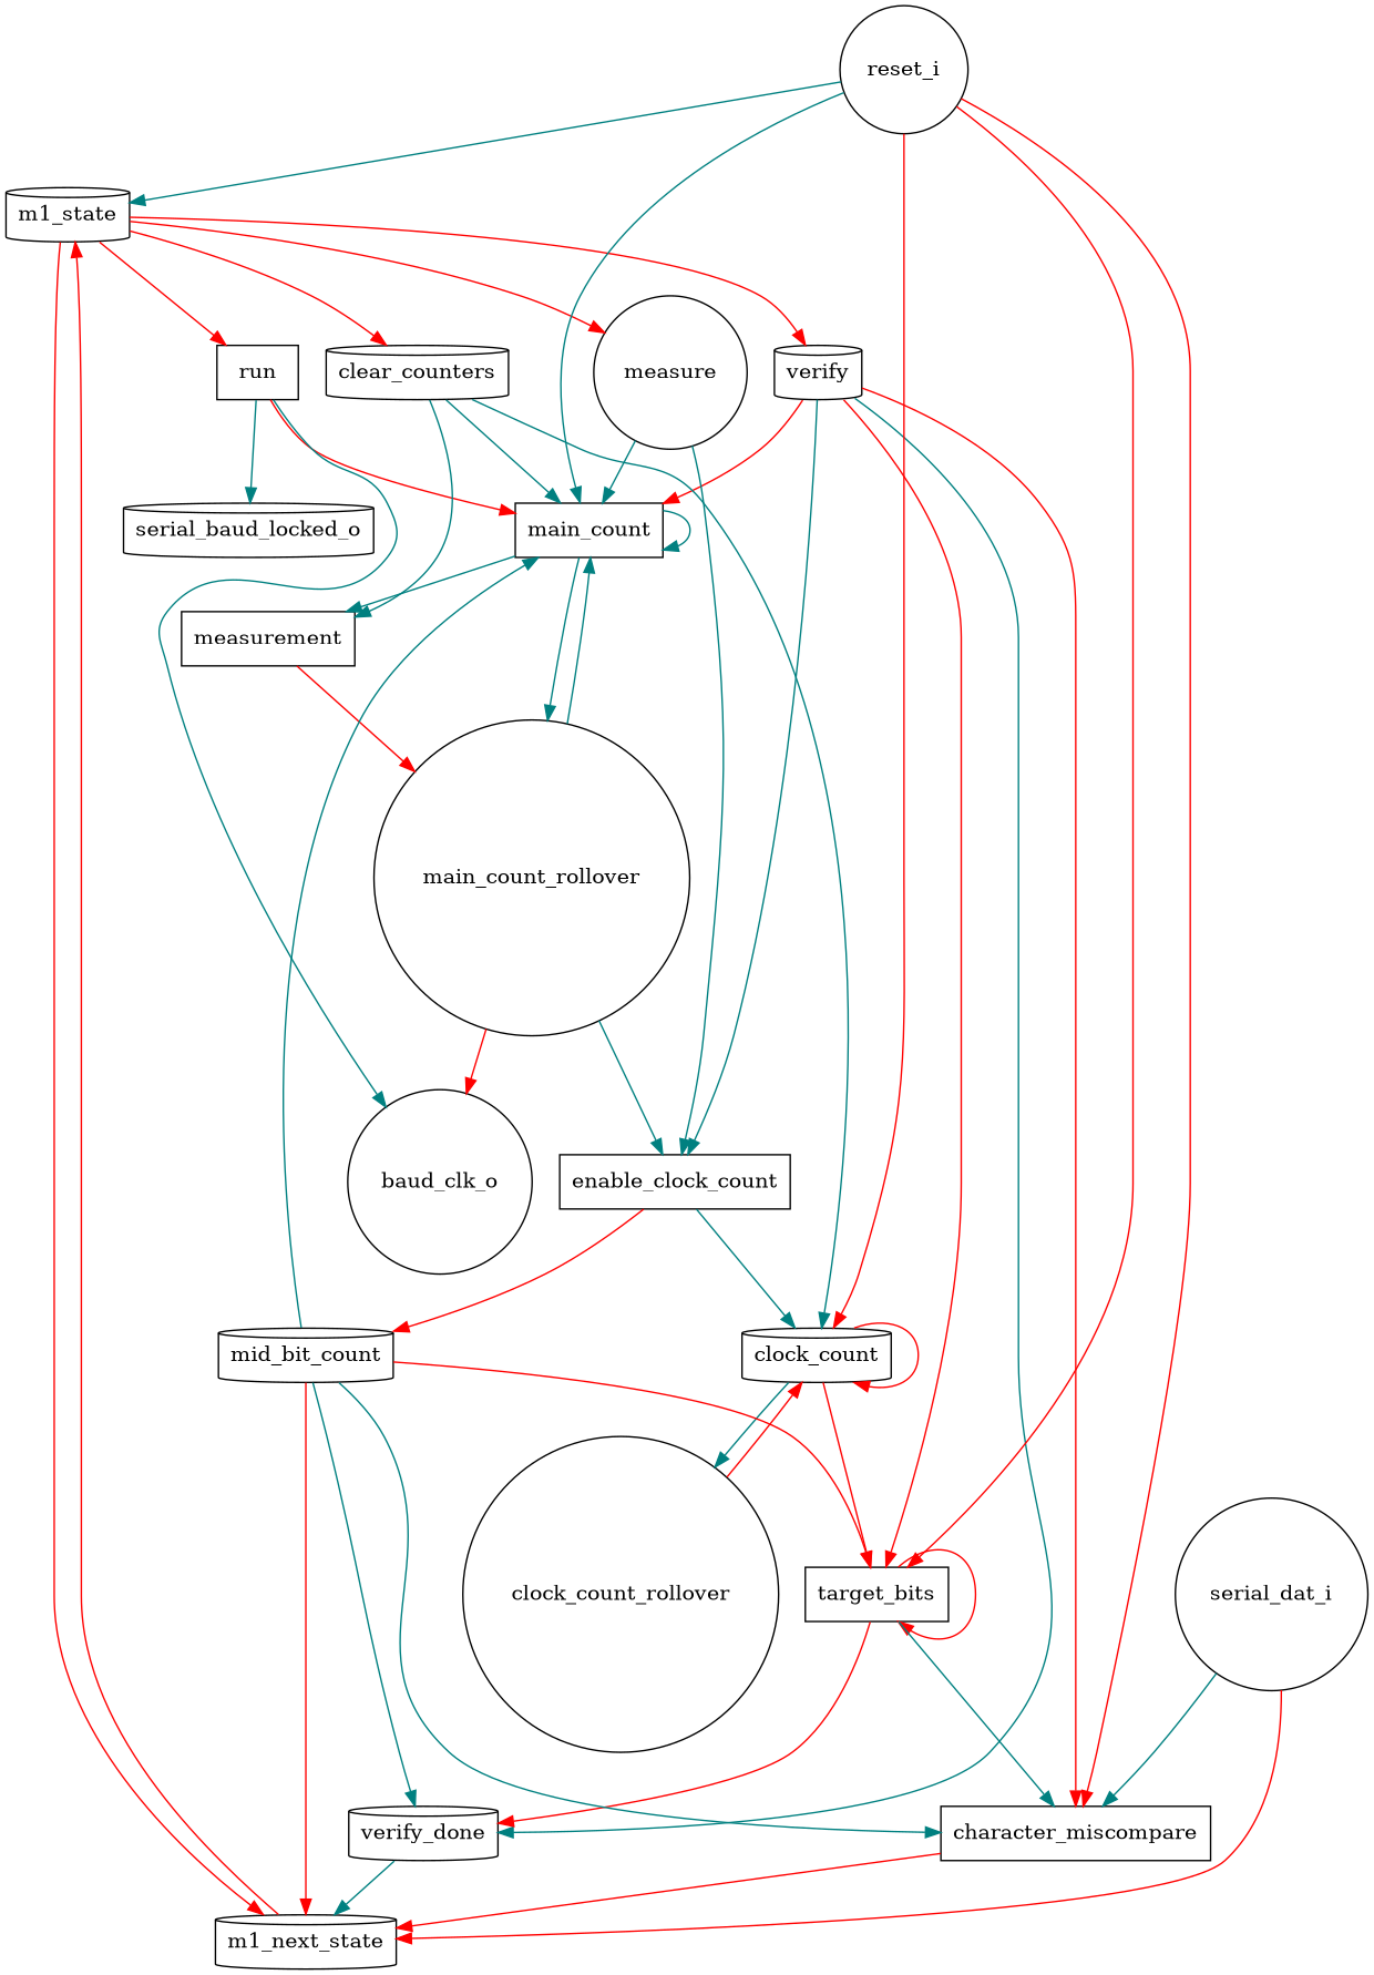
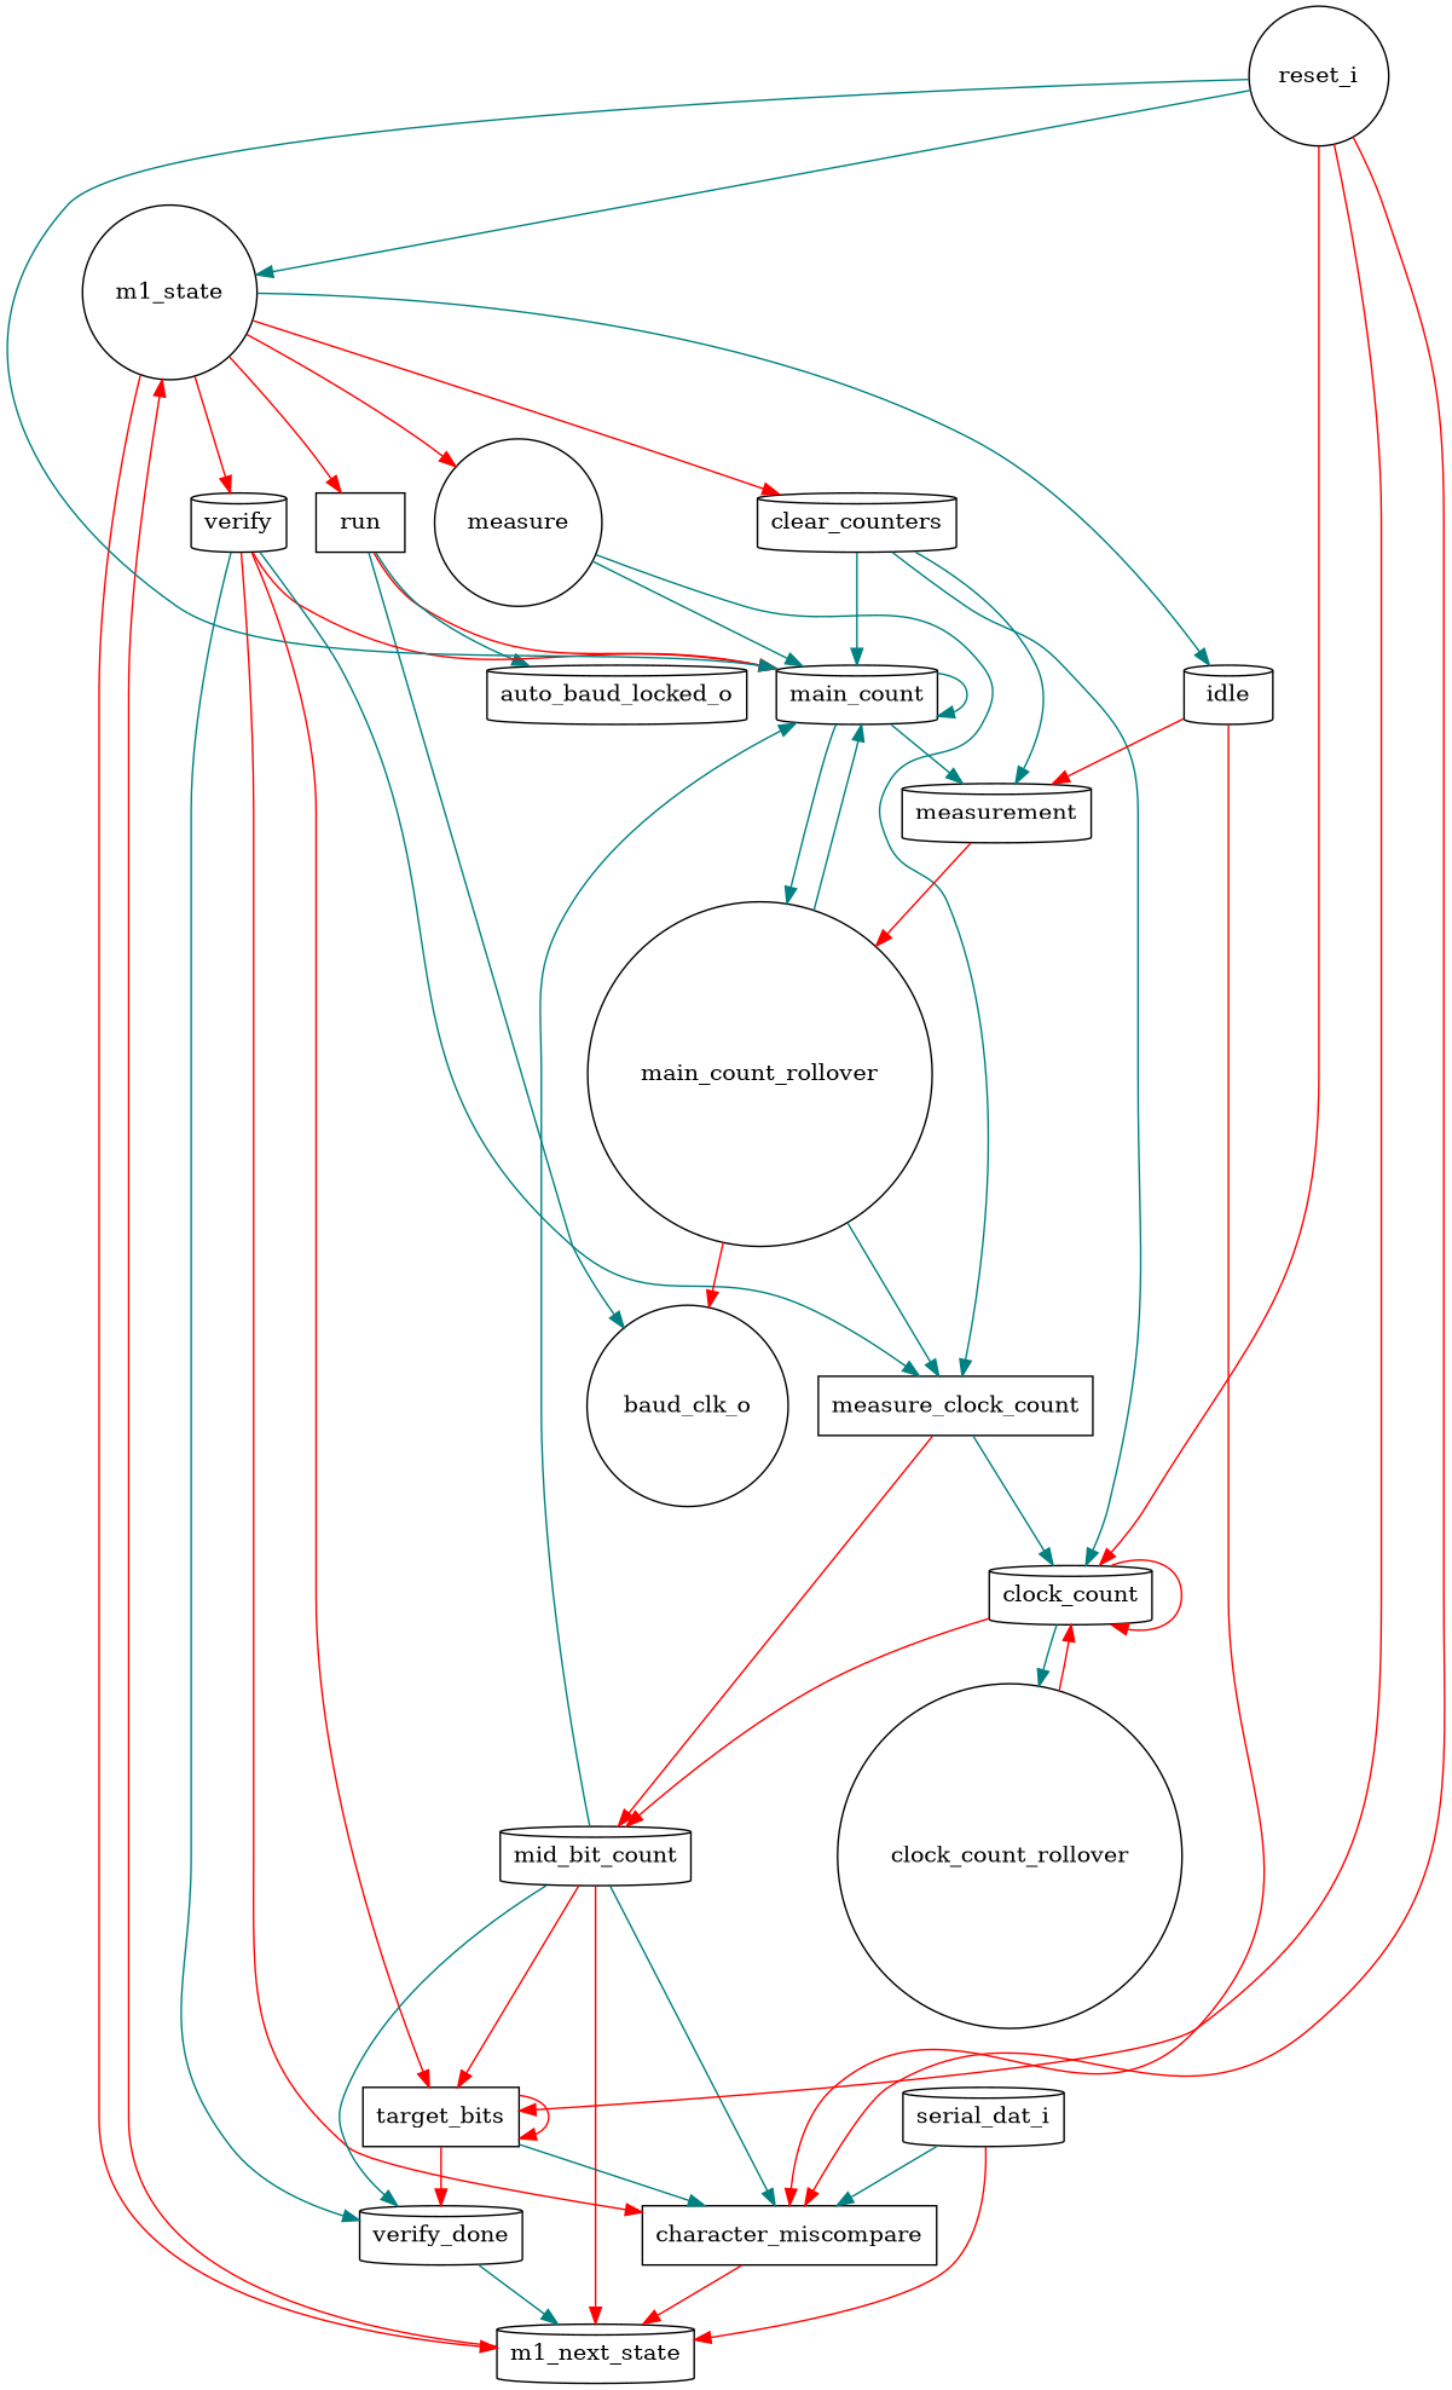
  digraph {
    node [shape=cylinder]
    edge [color=red weight=1.0]
-   m1_state
+   m1_state [shape=circle]
    run [shape=box]
    verify
    clear_counters
    m1_next_state
    measure [shape=circle]
-   main_count [shape=box]
+   idle
+   main_count
    baud_clk_o [shape=circle]
-   auto_baud_locked_o [label=serial_baud_locked_o]
+   auto_baud_locked_o
    verify_done
    target_bits [shape=box]
    character_miscompare [shape=box]
-   enable_clock_count [shape=box]
+   enable_clock_count [shape=box label=measure_clock_count]
    clock_count
-   measurement [shape=box]
+   measurement
    main_count_rollover [shape=circle]
    mid_bit_count
    clock_count_rollover [shape=circle]
    reset_i [shape=circle]
-   serial_dat_i [shape=circle]
+   serial_dat_i
    m1_state -> run
    m1_state -> verify [weight=2.0]
    m1_state -> clear_counters [weight=2.0]
    m1_state -> m1_next_state [weight=20.0]
    m1_state -> measure [weight=10.0]
+   m1_state -> idle [color=teal weight=2.0]
    run -> main_count [weight=2.0]
    run -> baud_clk_o [color=teal]
    run -> auto_baud_locked_o [color=teal]
    verify -> main_count [weight=2.0]
    verify -> verify_done [color=teal]
    verify -> target_bits [weight=2.0]
    verify -> character_miscompare
    verify -> enable_clock_count [color=teal]
    clear_counters -> main_count [color=teal weight=4.0]
    clear_counters -> clock_count [color=teal weight=3.0]
    clear_counters -> measurement [color=teal]
    m1_next_state -> m1_state
    measure -> main_count [color=teal weight=3.0]
    measure -> enable_clock_count [color=teal]
+   idle -> character_miscompare
+   idle -> measurement [weight=2.0]
    main_count -> main_count [color=teal weight=2.0]
    main_count -> measurement [color=teal]
    main_count -> main_count_rollover [color=teal]
    verify_done -> m1_next_state [color=teal weight=2.0]
    target_bits -> verify_done
    target_bits -> target_bits
    target_bits -> character_miscompare [color=teal]
    character_miscompare -> m1_next_state [weight=2.0]
    enable_clock_count -> clock_count [color=teal weight=2.0]
    enable_clock_count -> mid_bit_count
    clock_count -> clock_count
-   clock_count -> target_bits
+   clock_count -> mid_bit_count
    clock_count -> clock_count_rollover [color=teal]
    measurement -> main_count_rollover
    main_count_rollover -> main_count [color=teal weight=2.0]
    main_count_rollover -> baud_clk_o
    main_count_rollover -> enable_clock_count [color=teal]
    mid_bit_count -> m1_next_state [weight=10.0]
    mid_bit_count -> main_count [color=teal weight=3.0]
    mid_bit_count -> verify_done [color=teal]
    mid_bit_count -> target_bits
    mid_bit_count -> character_miscompare [color=teal]
    clock_count_rollover -> clock_count [weight=2.0]
    reset_i -> m1_state [color=teal weight=2.0]
    reset_i -> main_count [color=teal weight=5.0]
    reset_i -> target_bits [weight=3.0]
    reset_i -> character_miscompare [weight=3.0]
    reset_i -> clock_count [weight=4.0]
    serial_dat_i -> m1_next_state [weight=16.0]
    serial_dat_i -> character_miscompare [color=teal]
  }
